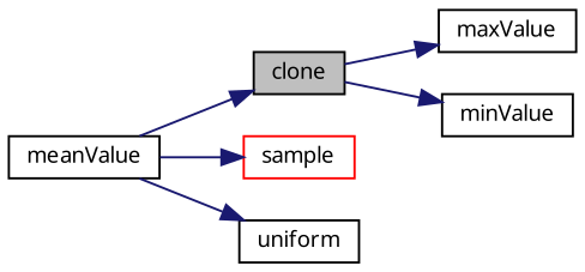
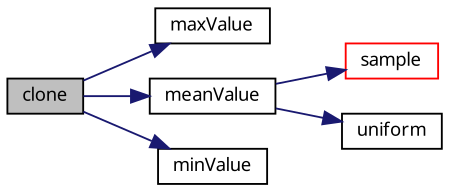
  digraph {
    fontname="Noto Sans"
    rankdir=LR
    node [color=black fontname="Noto Sans" fontsize=10 shape=record]
    edge [color=midnightblue fontname="Noto Sans" fontsize=10 labelfontname=Helvetica labelfontsize=10 style=solid]
    n1 [fillcolor=grey75 fontcolor=black height=0.2 label=clone style=filled width=0.4]
    n2 [height=0.2 label=maxValue width=0.4]
    n3 [height=0.2 label=meanValue width=0.4]
    n4 [height=0.2 label=minValue width=0.4]
    n5 [color=red height=0.2 label=sample width=0.4]
    n6 [height=0.2 label=uniform width=0.4]
    n1 -> n2
-   n3 -> n1
+   n1 -> n3
    n1 -> n4
    n3 -> n5
    n3 -> n6
  }
